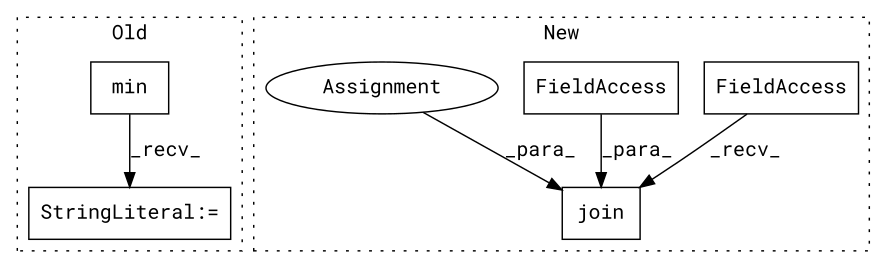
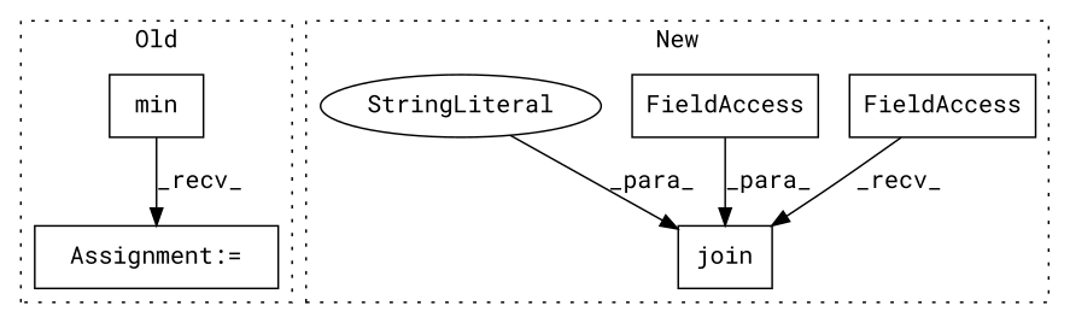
  digraph {
    fontname="Roboto Mono"
    node [a=32 fontname="Roboto Mono" shape=box]
    edge [fontname="Roboto Mono"]
    n1 [l="4,1" label=min s="4541,4585"]
-   n2 [a=7 l=1 label="StringLiteral:=" s=4540]
+   n2 [a=7 l=1 label="Assignment:=" s=4540]
    n3 [l="5,1" label=join s="5420,5451"]
    n4 [a=22 l=7 label=FieldAccess s=5412]
    n5 [a=22 l=19 label=FieldAccess s=5425]
-   n6 [a=45 l=6 label=Assignment s=5445 shape=ellipse]
+   n6 [a=45 l=6 label=StringLiteral s=5445 shape=ellipse]
    subgraph cluster_1 {
      label=Old
      style=dotted
      n1
      n2
    }
    subgraph cluster_2 {
      label=New
      style=dotted
      n3
      n4
      n5
      n6
    }
    n1 -> n2 [label=_recv_]
    n4 -> n3 [label=_recv_]
    n5 -> n3 [label=_para_]
    n6 -> n3 [label=_para_]
  }
